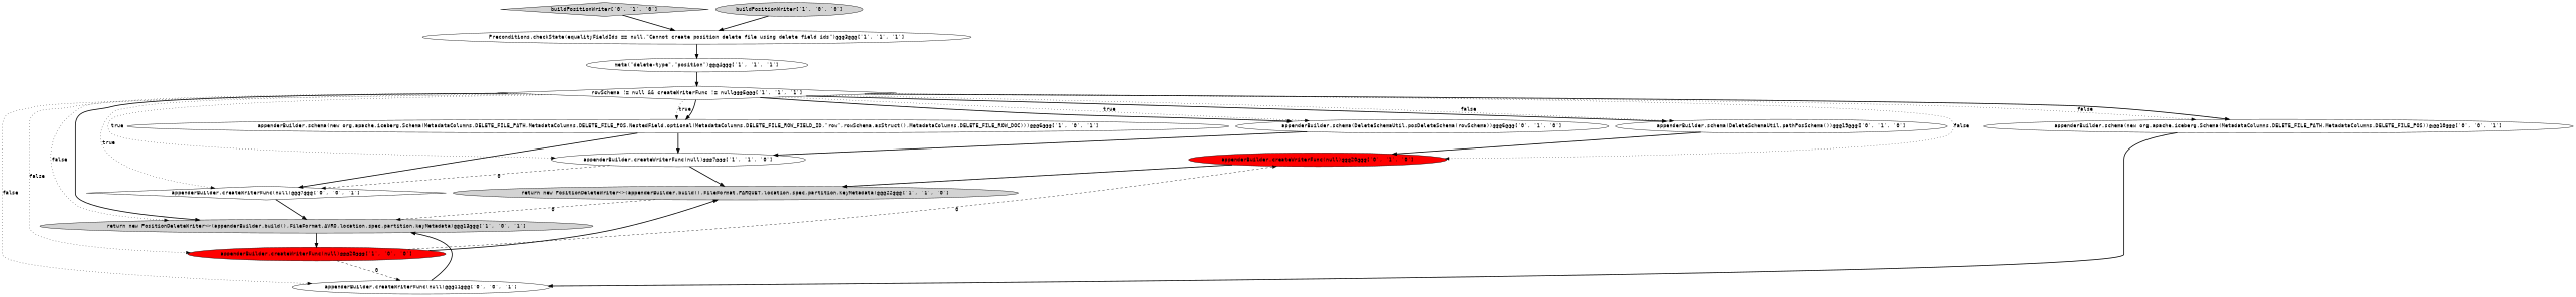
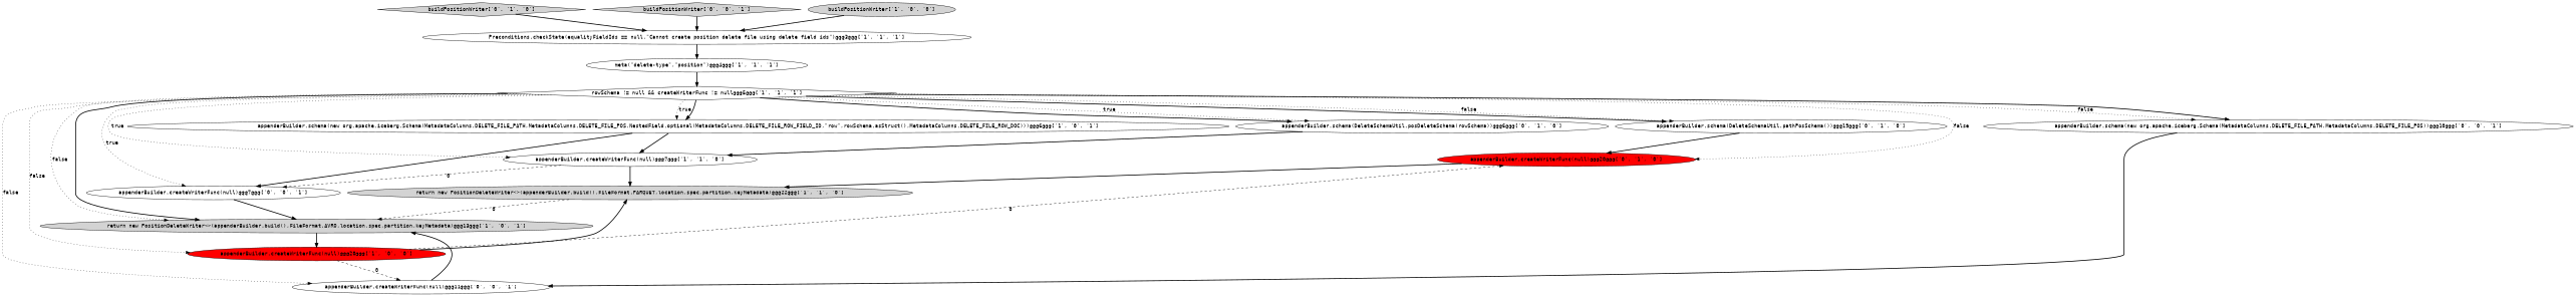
  digraph {
    fontname="DejaVu Sans Mono"
    node [fillcolor=white fontname="DejaVu Sans Mono" shape=ellipse style=filled]
    edge [fontname="DejaVu Sans Mono" style=bold]
    n1 [label="appenderBuilder.schema(DeleteSchemaUtil.pathPosSchema())@@@19@@@['0', '1', '0']"]
    n2 [fillcolor=red label="appenderBuilder.createWriterFunc(null)@@@20@@@['0', '1', '0']"]
    n3 [fillcolor=lightgray label="return new PositionDeleteWriter<>(appenderBuilder.build(),FileFormat.PARQUET,location,spec,partition,keyMetadata)@@@22@@@['1', '1', '0']"]
    n4 [label="rowSchema != null && createWriterFunc != null@@@5@@@['1', '1', '1']" shape=diamond]
    n5 [label="appenderBuilder.createWriterFunc(null)@@@11@@@['0', '0', '1']"]
    n6 [fillcolor=lightgray label="return new PositionDeleteWriter<>(appenderBuilder.build(),FileFormat.AVRO,location,spec,partition,keyMetadata)@@@13@@@['1', '0', '1']"]
-   n7 [label="appenderBuilder.createWriterFunc(null)@@@7@@@['0', '0', '1']" shape=diamond]
+   n7 [label="appenderBuilder.createWriterFunc(null)@@@7@@@['0', '0', '1']"]
    n8 [label="appenderBuilder.schema(DeleteSchemaUtil.posDeleteSchema(rowSchema))@@@6@@@['0', '1', '0']"]
    n9 [fillcolor=red label="appenderBuilder.createWriterFunc(null)@@@20@@@['1', '0', '0']"]
    n10 [label="appenderBuilder.schema(new org.apache.iceberg.Schema(MetadataColumns.DELETE_FILE_PATH,MetadataColumns.DELETE_FILE_POS))@@@10@@@['0', '0', '1']"]
    n11 [label="appenderBuilder.schema(new org.apache.iceberg.Schema(MetadataColumns.DELETE_FILE_PATH,MetadataColumns.DELETE_FILE_POS,NestedField.optional(MetadataColumns.DELETE_FILE_ROW_FIELD_ID,\"row\",rowSchema.asStruct(),MetadataColumns.DELETE_FILE_ROW_DOC)))@@@6@@@['1', '0', '1']"]
    n12 [label="appenderBuilder.createWriterFunc(null)@@@7@@@['1', '1', '0']"]
    n13 [fillcolor=lightgray label="buildPositionWriter['0', '1', '0']" shape=diamond]
    n14 [label="Preconditions.checkState(equalityFieldIds == null,\"Cannot create position delete file using delete field ids\")@@@3@@@['1', '1', '1']"]
    n15 [label="meta(\"delete-type\",\"position\")@@@4@@@['1', '1', '1']"]
+   n16 [fillcolor=lightgray label="buildPositionWriter['0', '0', '1']" shape=diamond]
    n17 [fillcolor=lightgray label="buildPositionWriter['1', '0', '0']"]
    n1 -> n2
    n2 -> n3
    n3 -> n6 [label=0 style=dashed]
    n4 -> n1
    n4 -> n1 [label=false style=dotted]
    n4 -> n2 [label=false style=dotted]
    n4 -> n5 [label=false style=dotted]
    n4 -> n6
    n4 -> n6 [label=false style=dotted]
    n4 -> n7 [label=true style=dotted]
    n4 -> n8 [label=true style=dotted]
    n4 -> n8
    n4 -> n9 [label=false style=dotted]
    n4 -> n10 [label=false style=dotted]
    n4 -> n10
    n4 -> n11 [label=true style=dotted]
    n4 -> n11
    n4 -> n12 [label=true style=dotted]
    n5 -> n6
    n6 -> n9
    n7 -> n6
    n8 -> n12
    n9 -> n2 [label=0 style=dashed]
    n9 -> n3
    n9 -> n5 [label=0 style=dashed]
    n10 -> n5
    n11 -> n7
    n11 -> n12
    n12 -> n3
    n12 -> n7 [label=0 style=dashed]
    n13 -> n14
    n14 -> n15
    n15 -> n4
+   n16 -> n14
    n17 -> n14
  }
